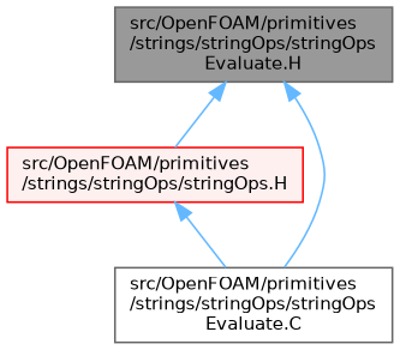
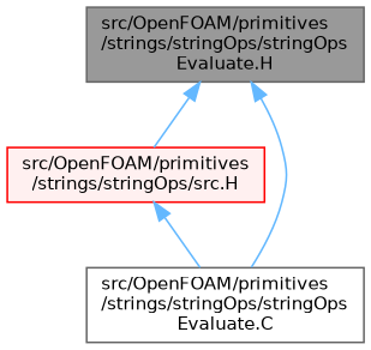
  digraph {
    node [fontname=Helvetica fontsize=10 shape=box style=filled]
    edge [color=steelblue1 dir=back fontname=Helvetica fontsize=10 labelfontname=Helvetica labelfontsize=10 style=solid]
    n1 [color=gray40 fillcolor=grey60 fontcolor=black height=0.2 label="src/OpenFOAM/primitives\l/strings/stringOps/stringOps\lEvaluate.H" width=0.4]
-   n2 [color=red fillcolor="#FFF0F0" height=0.2 label="src/OpenFOAM/primitives\l/strings/stringOps/stringOps.H" width=0.4]
+   n2 [color=red fillcolor="#FFF0F0" height=0.2 label="src/OpenFOAM/primitives\l/strings/stringOps/src.H" width=0.4]
    n3 [color=grey40 fillcolor=white height=0.2 label="src/OpenFOAM/primitives\l/strings/stringOps/stringOps\lEvaluate.C" width=0.4]
    n1 -> n2
    n1 -> n3
    n2 -> n3
  }
